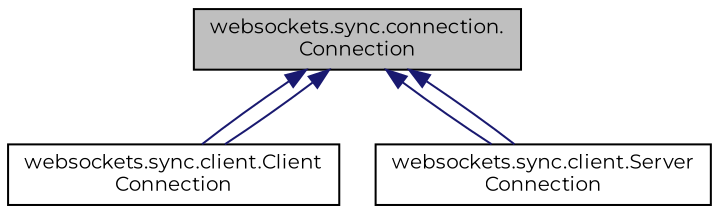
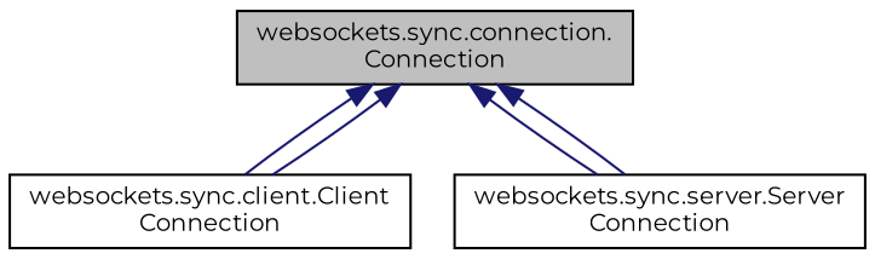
  digraph {
    fontname=Montserrat
    node [color=black fillcolor=white fontname=Montserrat fontsize=10 shape=record style=filled]
    edge [color=midnightblue dir=back fontname=Montserrat fontsize=10 labelfontname=Helvetica labelfontsize=10 style=solid]
    n1 [fillcolor=grey75 fontcolor=black height=0.2 label="websockets.sync.connection.\lConnection" width=0.4]
    n2 [height=0.2 label="websockets.sync.client.Client\lConnection" width=0.4]
-   n3 [height=0.2 label="websockets.sync.client.Server\lConnection" width=0.4]
+   n3 [height=0.2 label="websockets.sync.server.Server\lConnection" width=0.4]
    n1 -> n2
    n1 -> n2
    n1 -> n3
    n1 -> n3
  }
